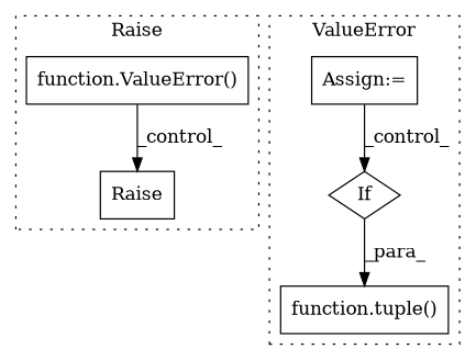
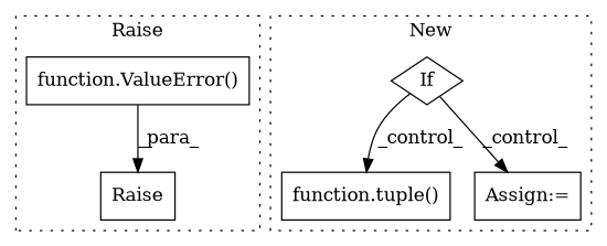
  digraph {
    node [a=75 l=3 shape=box]
    n1 [a=91 l=6 label=Raise s=547]
    n2 [l="11,1" label="function.ValueError()" s="553,600"]
    n3 [l="6,1" label="function.tuple()" s="1414,1423"]
    n4 [a=68 label="Assign:=" s=1411]
    n5 [a=96 label=If s=1049 shape=diamond]
    subgraph cluster_1 {
      label=Raise
      style=dotted
      n1
      n2
    }
    subgraph cluster_2 {
-     label=ValueError
+     label=New
      style=dotted
      n3
      n4
      n5
    }
-   n2 -> n1 [label=_control_]
-   n5 -> n3 [label=_para_]
-   n4 -> n5 [label=_control_]
+   n2 -> n1 [label=_para_]
+   n5 -> n3 [label=_control_]
+   n5 -> n4 [label=_control_]
  }
